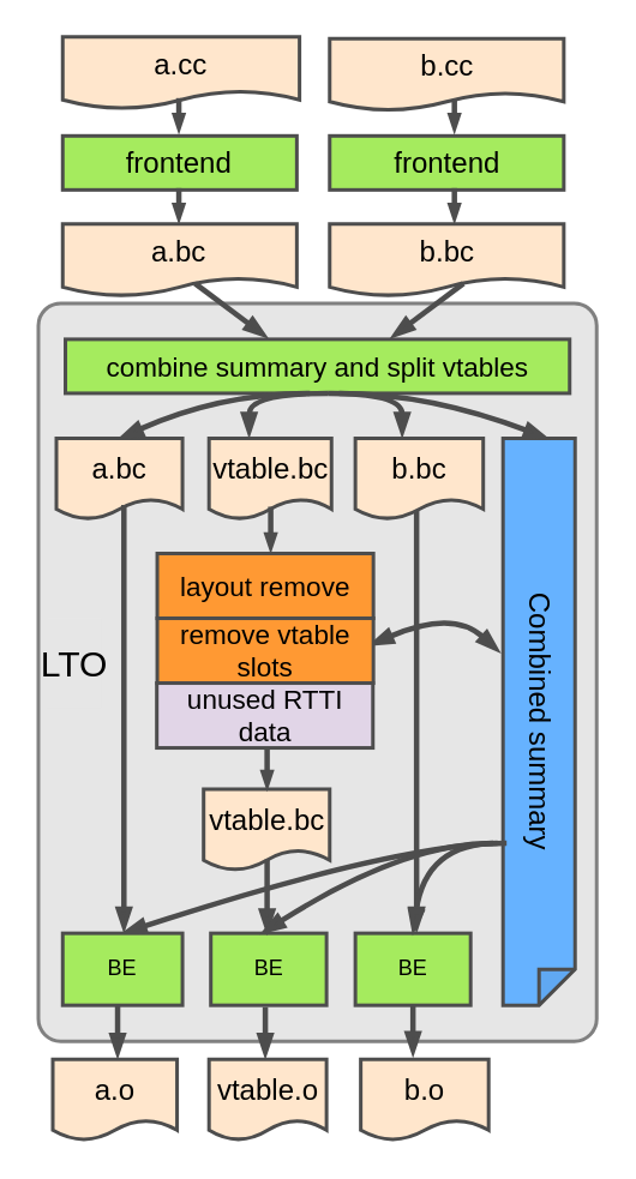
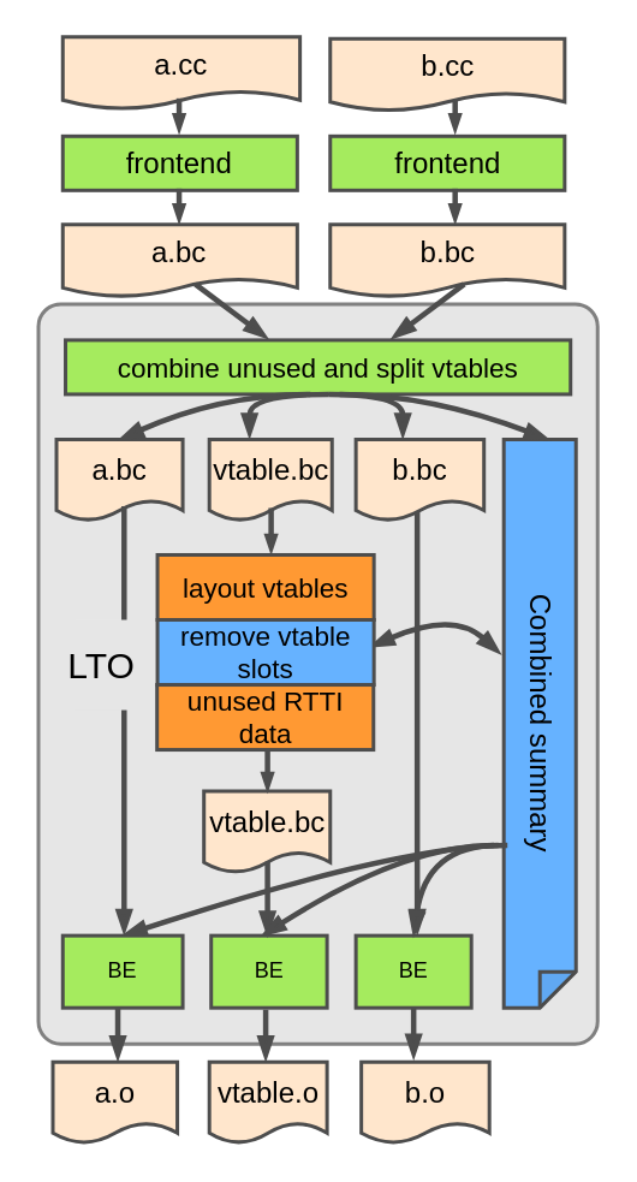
  <mxCell id="0" />
  <mxCell id="1" parent="0" />
  <mxCell id="2" value="" style="rounded=1;whiteSpace=wrap;html=1;strokeWidth=2;strokeColor=#808080;fillColor=#E6E6E6;perimeterSpacing=0;glass=0;imageWidth=24;arcSize=4;absoluteArcSize=0;" vertex="1" parent="1"><mxGeometry x="20.75" y="168" width="310" height="410" as="geometry" /></mxCell>
  <mxCell id="3" value="&lt;font style=&quot;font-size: 16px;&quot;&gt;b.cc&lt;/font&gt;" style="shape=document;whiteSpace=wrap;html=1;boundedLbl=1;size=0.25;direction=east;fillColor=#FFE6CC;strokeWidth=2;strokeColor=#4D4D4D;portConstraintRotation=0;autosize=0;fixedWidth=0;noLabel=0;portConstraint=none;" vertex="1" parent="1"><mxGeometry x="182.5" y="21" width="130" height="40" as="geometry" /></mxCell>
  <mxCell id="4" value="&lt;font style=&quot;font-size: 16px;&quot;&gt;frontend&lt;/font&gt;" style="rounded=0;whiteSpace=wrap;html=1;fillColor=#A5EB5E;strokeWidth=2;strokeColor=#4D4D4D;" vertex="1" parent="1"><mxGeometry x="182.5" y="75" width="130" height="30" as="geometry" /></mxCell>
  <mxCell id="5" value="&lt;font style=&quot;font-size: 16px;&quot;&gt;a.bc&lt;/font&gt;" style="shape=document;whiteSpace=wrap;html=1;boundedLbl=1;size=0.25;direction=east;fillColor=#FFE6CC;strokeWidth=2;strokeColor=#4D4D4D;" vertex="1" parent="1"><mxGeometry x="34.25" y="124" width="130" height="40" as="geometry" /></mxCell>
  <mxCell id="6" value="&lt;font style=&quot;font-size: 16px;&quot;&gt;b.bc&lt;/font&gt;" style="shape=document;whiteSpace=wrap;html=1;boundedLbl=1;size=0.25;direction=east;fillColor=#FFE6CC;strokeWidth=2;strokeColor=#4D4D4D;" vertex="1" parent="1"><mxGeometry x="182.5" y="124" width="130" height="40" as="geometry" /></mxCell>
  <mxCell id="7" value="&lt;font style=&quot;font-size: 16px;&quot;&gt;Combined summary&lt;/font&gt;" style="shape=note;whiteSpace=wrap;html=1;backgroundOutline=1;darkOpacity=0.05;direction=east;flipV=1;size=20;textDirection=vertical-lr;fillColor=#66B2FF;strokeWidth=2;strokeColor=#4D4D4D;" vertex="1" parent="1"><mxGeometry x="278.75" y="243" width="40" height="315" as="geometry" /></mxCell>
- <mxCell id="8" value="&lt;font style=&quot;font-size: 15px;&quot;&gt;combine summary and split vtables&lt;/font&gt;" style="rounded=0;whiteSpace=wrap;html=1;strokeWidth=2;fillColor=#A5EB5E;strokeColor=#4D4D4D;" vertex="1" parent="1"><mxGeometry x="35.75" y="188" width="280" height="30" as="geometry" /></mxCell>
+ <mxCell id="8" value="&lt;font style=&quot;font-size: 15px;&quot;&gt;combine unused and split vtables&lt;/font&gt;" style="rounded=0;whiteSpace=wrap;html=1;strokeWidth=2;fillColor=#A5EB5E;strokeColor=#4D4D4D;" vertex="1" parent="1"><mxGeometry x="35.75" y="188" width="280" height="30" as="geometry" /></mxCell>
  <mxCell id="9" value="&lt;font style=&quot;font-size: 16px;&quot;&gt;a.bc&lt;/font&gt;" style="shape=document;whiteSpace=wrap;html=1;boundedLbl=1;size=0.25;direction=east;strokeWidth=2;strokeColor=#4D4D4D;fillColor=#FFE6CC;" vertex="1" parent="1"><mxGeometry x="30.75" y="243" width="70" height="45" as="geometry" /></mxCell>
  <mxCell id="10" value="&lt;font style=&quot;font-size: 16px;&quot;&gt;vtable.bc&lt;/font&gt;" style="shape=document;whiteSpace=wrap;html=1;boundedLbl=1;size=0.25;direction=east;strokeWidth=2;strokeColor=#4D4D4D;fillColor=#FFE6CC;" vertex="1" parent="1"><mxGeometry x="115.5" y="243" width="68" height="45" as="geometry" /></mxCell>
  <mxCell id="11" value="&lt;font style=&quot;font-size: 16px;&quot;&gt;b.bc&lt;/font&gt;" style="shape=document;whiteSpace=wrap;html=1;boundedLbl=1;size=0.25;direction=east;strokeWidth=2;strokeColor=#4D4D4D;fillColor=#FFE6CC;" vertex="1" parent="1"><mxGeometry x="196.75" y="243" width="71" height="45" as="geometry" /></mxCell>
  <mxCell id="12" value="&lt;font style=&quot;font-size: 16px;&quot;&gt;a.cc&lt;/font&gt;" style="shape=document;whiteSpace=wrap;html=1;boundedLbl=1;size=0.25;direction=east;fillColor=#FFE6CC;strokeWidth=2;strokeColor=#4D4D4D;" vertex="1" parent="1"><mxGeometry x="34.25" y="20" width="131.5" height="40" as="geometry" /></mxCell>
  <mxCell id="13" value="&lt;font style=&quot;font-size: 16px;&quot;&gt;frontend&lt;/font&gt;" style="rounded=0;whiteSpace=wrap;html=1;fillColor=#A5EB5E;strokeWidth=2;strokeColor=#4D4D4D;" vertex="1" parent="1"><mxGeometry x="34.25" y="75" width="130" height="30" as="geometry" /></mxCell>
  <mxCell id="14" value="&lt;font style=&quot;font-size: 16px;&quot;&gt;vtable.bc&lt;/font&gt;" style="shape=document;whiteSpace=wrap;html=1;boundedLbl=1;size=0.25;direction=east;strokeWidth=2;fillColor=#FFE6CC;strokeColor=#4D4D4D;" vertex="1" parent="1"><mxGeometry x="112.5" y="438" width="70" height="45" as="geometry" /></mxCell>
  <mxCell id="15" value="BE" style="rounded=0;whiteSpace=wrap;html=1;strokeWidth=2;fillColor=#A5EB5E;strokeColor=#4D4D4D;" vertex="1" parent="1"><mxGeometry x="34.25" y="518" width="66.5" height="40" as="geometry" /></mxCell>
  <mxCell id="16" value="BE" style="rounded=0;whiteSpace=wrap;html=1;strokeWidth=2;fillColor=#A5EB5E;strokeColor=#4D4D4D;" vertex="1" parent="1"><mxGeometry x="116.5" y="518" width="64.25" height="40" as="geometry" /></mxCell>
  <mxCell id="17" value="BE" style="rounded=0;whiteSpace=wrap;html=1;strokeWidth=2;fillColor=#A5EB5E;strokeColor=#4D4D4D;" vertex="1" parent="1"><mxGeometry x="196.75" y="518" width="64" height="40" as="geometry" /></mxCell>
  <mxCell id="18" value="" style="curved=1;endArrow=none;html=1;rounded=0;strokeWidth=3;endFill=0;startArrow=blockThin;startFill=1;exitX=0.5;exitY=0;exitDx=0;exitDy=0;strokeColor=#4D4D4D;" edge="1" parent="1" source="9"><mxGeometry width="50" height="50" relative="1" as="geometry"><mxPoint x="91.5" y="248" as="sourcePoint" /><mxPoint x="171.5" y="218" as="targetPoint" /><Array as="points"><mxPoint x="121.5" y="218" /></Array></mxGeometry></mxCell>
  <mxCell id="19" value="" style="curved=1;endArrow=none;html=1;rounded=0;strokeWidth=3;endFill=0;startArrow=blockThin;startFill=1;strokeColor=#4D4D4D;" edge="1" parent="1"><mxGeometry width="50" height="50" relative="1" as="geometry"><mxPoint x="137.75" y="242" as="sourcePoint" /><mxPoint x="181.75" y="218" as="targetPoint" /><Array as="points"><mxPoint x="137.75" y="218" /></Array></mxGeometry></mxCell>
  <mxCell id="20" value="" style="curved=1;endArrow=none;html=1;rounded=0;strokeWidth=3;endFill=0;startArrow=blockThin;startFill=1;exitX=0.5;exitY=0;exitDx=0;exitDy=0;strokeColor=#4D4D4D;" edge="1" parent="1"><mxGeometry width="50" height="50" relative="1" as="geometry"><mxPoint x="222.75" y="242" as="sourcePoint" /><mxPoint x="181.75" y="218" as="targetPoint" /><Array as="points"><mxPoint x="222.75" y="218" /></Array></mxGeometry></mxCell>
  <mxCell id="21" value="" style="curved=1;endArrow=none;html=1;rounded=0;strokeWidth=3;endFill=0;startArrow=blockThin;startFill=1;exitX=0.5;exitY=0;exitDx=0;exitDy=0;strokeColor=#4D4D4D;" edge="1" parent="1"><mxGeometry width="50" height="50" relative="1" as="geometry"><mxPoint x="303.5" y="243" as="sourcePoint" /><mxPoint x="187.75" y="218" as="targetPoint" /><Array as="points"><mxPoint x="237.75" y="218" /></Array></mxGeometry></mxCell>
  <mxCell id="22" value="" style="endArrow=none;html=1;rounded=0;endFill=0;startArrow=blockThin;startFill=1;strokeWidth=3;strokeColor=#4D4D4D;" edge="1" parent="1"><mxGeometry width="50" height="50" relative="1" as="geometry"><mxPoint x="68.25" y="517" as="sourcePoint" /><mxPoint x="68.25" y="280" as="targetPoint" /></mxGeometry></mxCell>
  <mxCell id="23" value="" style="endArrow=none;html=1;rounded=0;endFill=0;startArrow=blockThin;startFill=1;strokeWidth=3;strokeColor=#4D4D4D;" edge="1" parent="1"><mxGeometry width="50" height="50" relative="1" as="geometry"><mxPoint x="230.75" y="517" as="sourcePoint" /><mxPoint x="230.75" y="283" as="targetPoint" /></mxGeometry></mxCell>
  <mxCell id="24" value="" style="endArrow=none;html=1;rounded=0;endFill=0;startArrow=blockThin;startFill=1;strokeWidth=3;strokeColor=#4D4D4D;" edge="1" parent="1"><mxGeometry width="50" height="50" relative="1" as="geometry"><mxPoint x="147.75" y="518" as="sourcePoint" /><mxPoint x="147.75" y="477" as="targetPoint" /></mxGeometry></mxCell>
  <mxCell id="25" value="" style="curved=1;endArrow=blockThin;html=1;rounded=0;strokeWidth=3;strokeColor=#4D4D4D;endFill=1;" edge="1" parent="1"><mxGeometry width="50" height="50" relative="1" as="geometry"><mxPoint x="275.75" y="468" as="sourcePoint" /><mxPoint x="228.75" y="518" as="targetPoint" /><Array as="points"><mxPoint x="235.76" y="468" /></Array></mxGeometry></mxCell>
  <mxCell id="26" value="" style="curved=1;endArrow=blockThin;html=1;rounded=0;strokeWidth=3;strokeColor=#4D4D4D;endFill=1;" edge="1" parent="1"><mxGeometry width="50" height="50" relative="1" as="geometry"><mxPoint x="273.26" y="468" as="sourcePoint" /><mxPoint x="144.75" y="518" as="targetPoint" /><Array as="points"><mxPoint x="223.26" y="468" /></Array></mxGeometry></mxCell>
  <mxCell id="27" value="" style="curved=1;endArrow=blockThin;html=1;rounded=0;strokeWidth=3;entryX=0.5;entryY=0;entryDx=0;entryDy=0;strokeColor=#4D4D4D;endFill=1;" edge="1" parent="1" target="15"><mxGeometry width="50" height="50" relative="1" as="geometry"><mxPoint x="280.75" y="468" as="sourcePoint" /><mxPoint x="150.75" y="528" as="targetPoint" /><Array as="points"><mxPoint x="220.75" y="468" /></Array></mxGeometry></mxCell>
  <mxCell id="28" value="" style="curved=1;endArrow=blockThin;html=1;rounded=0;strokeWidth=3;entryX=1;entryY=0.5;entryDx=0;entryDy=0;exitX=-0.05;exitY=0.623;exitDx=0;exitDy=0;exitPerimeter=0;startArrow=blockThin;startFill=1;endFill=1;strokeColor=#4D4D4D;" edge="1" parent="1" source="7"><mxGeometry width="50" height="50" relative="1" as="geometry"><mxPoint x="290.75" y="478" as="sourcePoint" /><mxPoint x="204.75" y="358" as="targetPoint" /><Array as="points"><mxPoint x="250.75" y="338" /></Array></mxGeometry></mxCell>
  <mxCell id="29" value="" style="endArrow=blockThin;html=1;rounded=0;strokeWidth=3;endFill=1;strokeColor=#4D4D4D;startSize=5;endSize=3;" edge="1" parent="1"><mxGeometry width="50" height="50" relative="1" as="geometry"><mxPoint x="149.75" y="281" as="sourcePoint" /><mxPoint x="149.75" y="306" as="targetPoint" /></mxGeometry></mxCell>
  <mxCell id="30" value="" style="endArrow=blockThin;html=1;rounded=0;strokeWidth=3;endFill=1;strokeColor=#4D4D4D;endSize=3;" edge="1" parent="1"><mxGeometry width="50" height="50" relative="1" as="geometry"><mxPoint x="147.75" y="415" as="sourcePoint" /><mxPoint x="147.75" y="438" as="targetPoint" /></mxGeometry></mxCell>
- <mxCell id="31" value="&lt;font style=&quot;font-size: 15px;&quot;&gt;layout remove&lt;/font&gt;" style="rounded=0;whiteSpace=wrap;html=1;strokeWidth=2;fillColor=#FF9933;strokeColor=#4D4D4D;" vertex="1" parent="1"><mxGeometry x="86.75" y="307" width="120" height="36" as="geometry" /></mxCell>
- <mxCell id="32" value="&lt;font style=&quot;font-size: 15px;&quot;&gt;remove vtable slots&lt;/font&gt;" style="rounded=0;whiteSpace=wrap;html=1;strokeWidth=2;strokeColor=#4D4D4D;fillColor=#FF9933;" vertex="1" parent="1"><mxGeometry x="86.75" y="343" width="120" height="36" as="geometry" /></mxCell>
- <mxCell id="33" value="&lt;span style=&quot;font-size: 15px;&quot;&gt;unused RTTI data&lt;/span&gt;" style="rounded=0;whiteSpace=wrap;html=1;strokeWidth=2;strokeColor=#4D4D4D;fillColor=#e1d5e7;" vertex="1" parent="1"><mxGeometry x="86.5" y="379" width="120" height="36" as="geometry" /></mxCell>
+ <mxCell id="31" value="&lt;font style=&quot;font-size: 15px;&quot;&gt;layout vtables&lt;/font&gt;" style="rounded=0;whiteSpace=wrap;html=1;strokeWidth=2;fillColor=#FF9933;strokeColor=#4D4D4D;" vertex="1" parent="1"><mxGeometry x="86.75" y="307" width="120" height="36" as="geometry" /></mxCell>
+ <mxCell id="32" value="&lt;font style=&quot;font-size: 15px;&quot;&gt;remove vtable slots&lt;/font&gt;" style="rounded=0;whiteSpace=wrap;html=1;strokeWidth=2;strokeColor=#4D4D4D;fillColor=#66b2ff;" vertex="1" parent="1"><mxGeometry x="86.75" y="343" width="120" height="36" as="geometry" /></mxCell>
+ <mxCell id="33" value="&lt;span style=&quot;font-size: 15px;&quot;&gt;unused RTTI data&lt;/span&gt;" style="rounded=0;whiteSpace=wrap;html=1;strokeWidth=2;strokeColor=#4D4D4D;fillColor=#FF9933;" vertex="1" parent="1"><mxGeometry x="86.5" y="379" width="120" height="36" as="geometry" /></mxCell>
  <mxCell id="34" value="" style="endArrow=blockThin;html=1;rounded=0;strokeWidth=3;endFill=1;exitX=0.473;exitY=1;exitDx=0;exitDy=0;exitPerimeter=0;strokeColor=#4D4D4D;" edge="1" parent="1"><mxGeometry width="50" height="50" relative="1" as="geometry"><mxPoint x="256.75" y="157" as="sourcePoint" /><mxPoint x="216.75" y="187" as="targetPoint" /></mxGeometry></mxCell>
  <mxCell id="35" value="" style="endArrow=blockThin;html=1;rounded=0;strokeWidth=3;endFill=1;strokeColor=#4D4D4D;endSize=3;" edge="1" parent="1"><mxGeometry width="50" height="50" relative="1" as="geometry"><mxPoint x="251.75" y="104" as="sourcePoint" /><mxPoint x="251.75" y="123" as="targetPoint" /></mxGeometry></mxCell>
  <mxCell id="36" value="" style="endArrow=blockThin;html=1;rounded=0;strokeWidth=3;endFill=1;strokeColor=#4D4D4D;endSize=3;" edge="1" parent="1"><mxGeometry width="50" height="50" relative="1" as="geometry"><mxPoint x="98.75" y="104" as="sourcePoint" /><mxPoint x="98.75" y="123" as="targetPoint" /></mxGeometry></mxCell>
  <mxCell id="37" value="" style="endArrow=blockThin;html=1;rounded=0;strokeWidth=3;endFill=1;strokeColor=#4D4D4D;endSize=3;" edge="1" parent="1"><mxGeometry width="50" height="50" relative="1" as="geometry"><mxPoint x="251.75" y="55" as="sourcePoint" /><mxPoint x="251.75" y="73" as="targetPoint" /></mxGeometry></mxCell>
  <mxCell id="38" value="" style="endArrow=blockThin;html=1;rounded=0;strokeWidth=3;endFill=1;strokeColor=#4D4D4D;endSize=3;" edge="1" parent="1"><mxGeometry width="50" height="50" relative="1" as="geometry"><mxPoint x="98.75" y="54" as="sourcePoint" /><mxPoint x="98.75" y="73" as="targetPoint" /></mxGeometry></mxCell>
  <mxCell id="39" value="&lt;font style=&quot;font-size: 16px;&quot;&gt;a.o&lt;/font&gt;" style="shape=document;whiteSpace=wrap;html=1;boundedLbl=1;size=0.25;direction=east;strokeWidth=2;strokeColor=#4D4D4D;fillColor=#FFE6CC;" vertex="1" parent="1"><mxGeometry x="28.75" y="588" width="69" height="45" as="geometry" /></mxCell>
  <mxCell id="40" value="&lt;span style=&quot;font-size: 16px;&quot;&gt;vtable.o&lt;/span&gt;" style="shape=document;whiteSpace=wrap;html=1;boundedLbl=1;size=0.25;direction=east;strokeWidth=2;strokeColor=#4D4D4D;fillColor=#FFE6CC;" vertex="1" parent="1"><mxGeometry x="115.5" y="588" width="65.25" height="45" as="geometry" /></mxCell>
  <mxCell id="41" value="&lt;font style=&quot;font-size: 16px;&quot;&gt;b.o&lt;/font&gt;" style="shape=document;whiteSpace=wrap;html=1;boundedLbl=1;size=0.25;direction=east;strokeWidth=2;strokeColor=#4D4D4D;fillColor=#FFE6CC;" vertex="1" parent="1"><mxGeometry x="199.75" y="588" width="71" height="45" as="geometry" /></mxCell>
  <mxCell id="42" value="" style="endArrow=none;html=1;rounded=0;endFill=0;startArrow=blockThin;startFill=1;strokeWidth=3;strokeColor=#4D4D4D;" edge="1" parent="1"><mxGeometry width="50" height="50" relative="1" as="geometry"><mxPoint x="146.75" y="587" as="sourcePoint" /><mxPoint x="146.75" y="559" as="targetPoint" /></mxGeometry></mxCell>
  <mxCell id="43" value="" style="endArrow=none;html=1;rounded=0;endFill=0;startArrow=blockThin;startFill=1;strokeWidth=3;strokeColor=#4D4D4D;" edge="1" parent="1"><mxGeometry width="50" height="50" relative="1" as="geometry"><mxPoint x="64.75" y="587" as="sourcePoint" /><mxPoint x="64.75" y="558" as="targetPoint" /></mxGeometry></mxCell>
  <mxCell id="44" value="" style="endArrow=none;html=1;rounded=0;endFill=0;startArrow=blockThin;startFill=1;strokeWidth=3;strokeColor=#4D4D4D;" edge="1" parent="1"><mxGeometry width="50" height="50" relative="1" as="geometry"><mxPoint x="228.75" y="586" as="sourcePoint" /><mxPoint x="228.75" y="558" as="targetPoint" /></mxGeometry></mxCell>
  <mxCell id="45" value="" style="endArrow=blockThin;html=1;rounded=0;strokeWidth=3;endFill=1;exitX=0.473;exitY=1;exitDx=0;exitDy=0;exitPerimeter=0;strokeColor=#4D4D4D;" edge="1" parent="1"><mxGeometry width="50" height="50" relative="1" as="geometry"><mxPoint x="107.75" y="157" as="sourcePoint" /><mxPoint x="147.75" y="187" as="targetPoint" /></mxGeometry></mxCell>
- <mxCell id="46" value="&lt;font style=&quot;font-size: 20px;&quot;&gt;LTO&lt;/font&gt;" style="rounded=0;whiteSpace=wrap;html=1;fillColor=#E6E6E6;strokeColor=none;textDirection=rtl;flipH=1;flipV=1;direction=south;" vertex="1" parent="1"><mxGeometry x="25.75" y="343" width="30" height="50" as="geometry" /></mxCell>
+ <mxCell id="46" value="&lt;font style=&quot;font-size: 20px;&quot;&gt;LTO&lt;/font&gt;" style="rounded=0;whiteSpace=wrap;html=1;fillColor=#E6E6E6;strokeColor=none;textDirection=rtl;flipH=1;flipV=1;direction=south;" vertex="1" parent="1"><mxGeometry x="40.75" y="343" width="30" height="50" as="geometry" /></mxCell>
